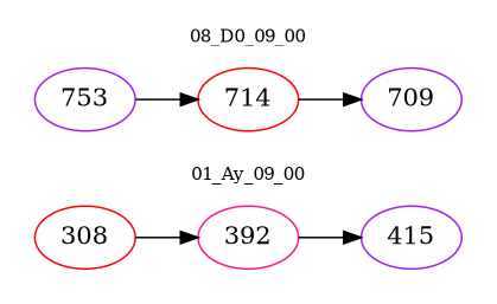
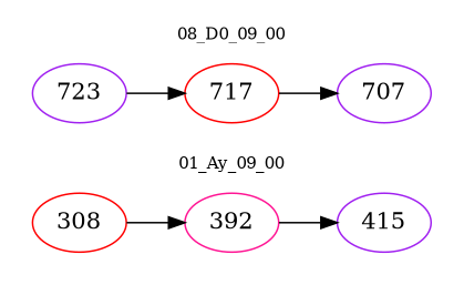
  digraph {
    rankdir=LR
    node [color=purple]
    edge [color=black]
    n1 [color=red label=308]
    n2 [color=deeppink label=392]
    n3 [label=415]
-   n4 [label=753]
-   n5 [color=red label=714]
-   n6 [label=709]
+   n4 [label=723]
+   n5 [color=red label=717]
+   n6 [label=707]
    subgraph cluster_1 {
      color=white
      fontsize=10
      label="01_Ay_09_00"
      n1
      n2
      n3
    }
    subgraph cluster_2 {
      color=white
      fontsize=10
      label="08_D0_09_00"
      n4
      n5
      n6
    }
    n1 -> n2
    n2 -> n3
    n4 -> n5
    n5 -> n6
  }
